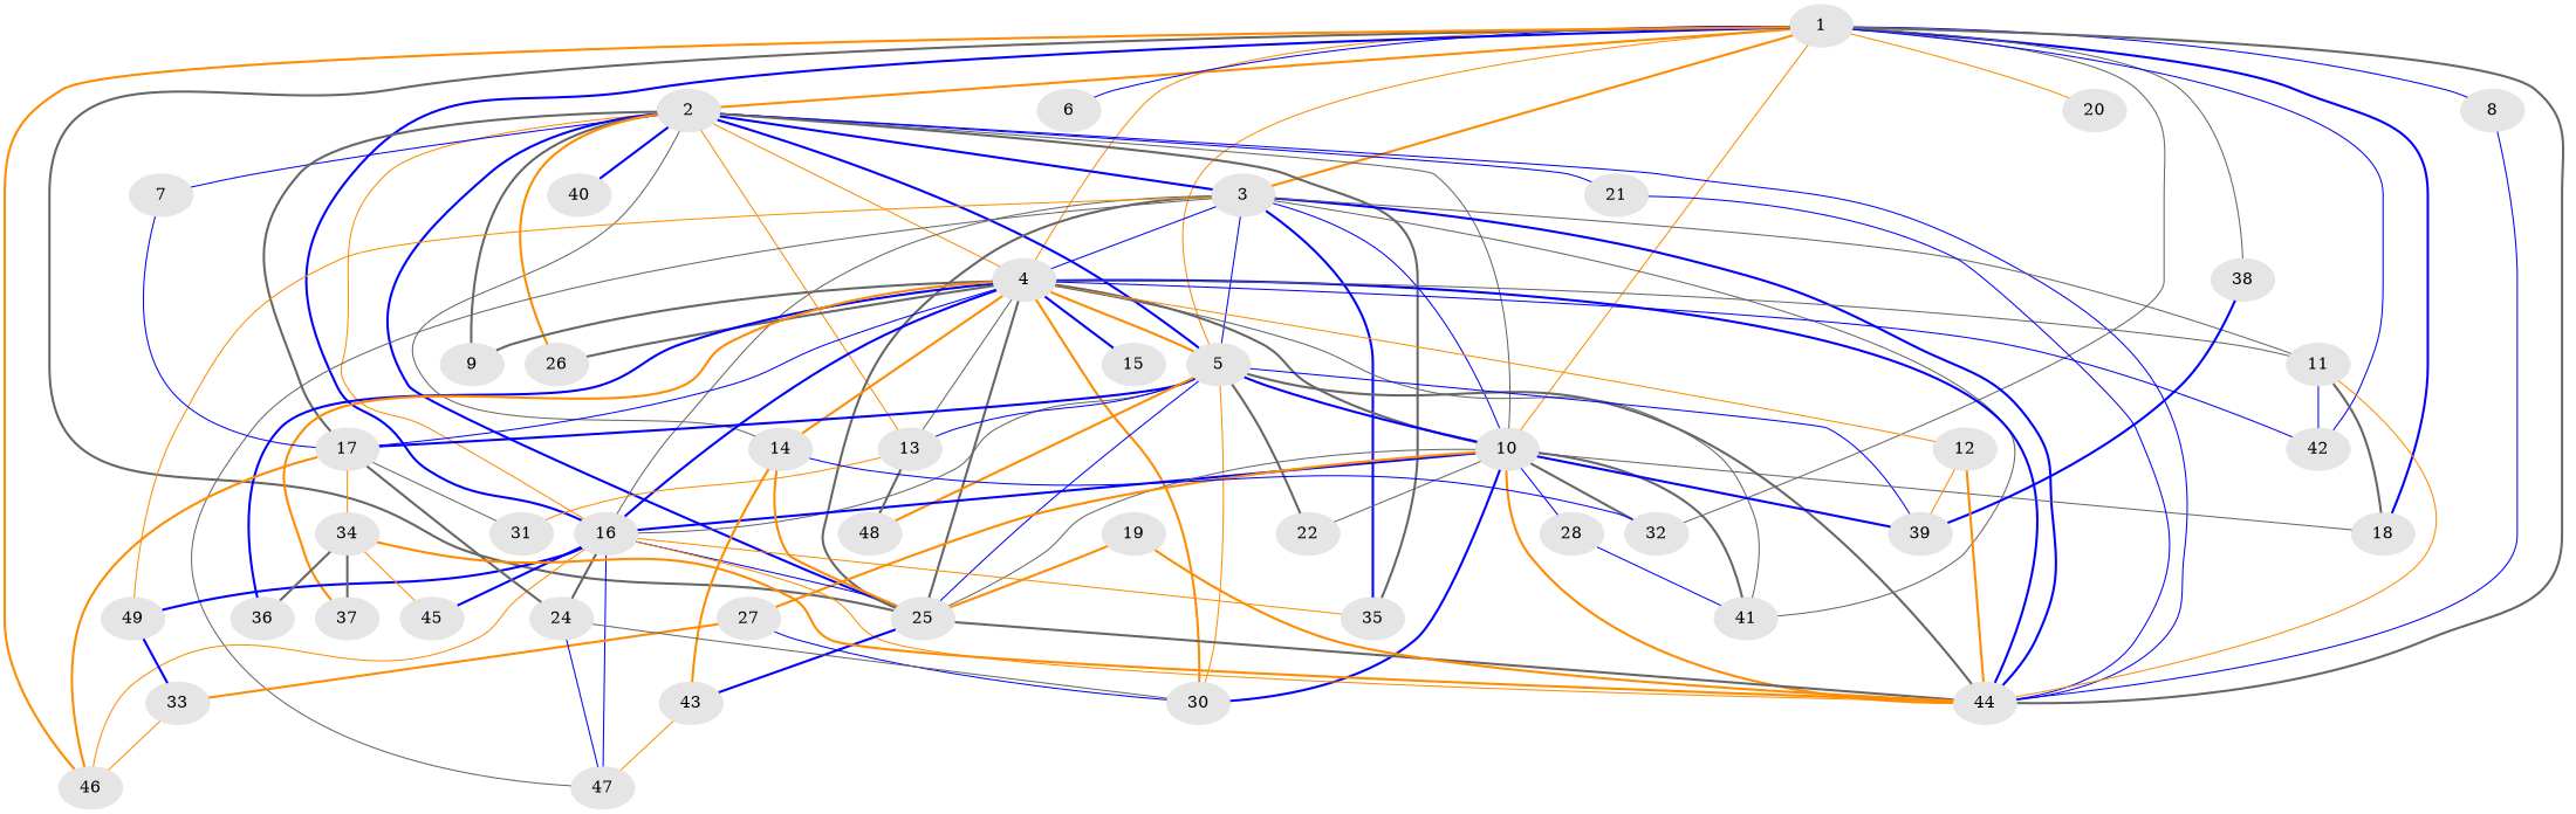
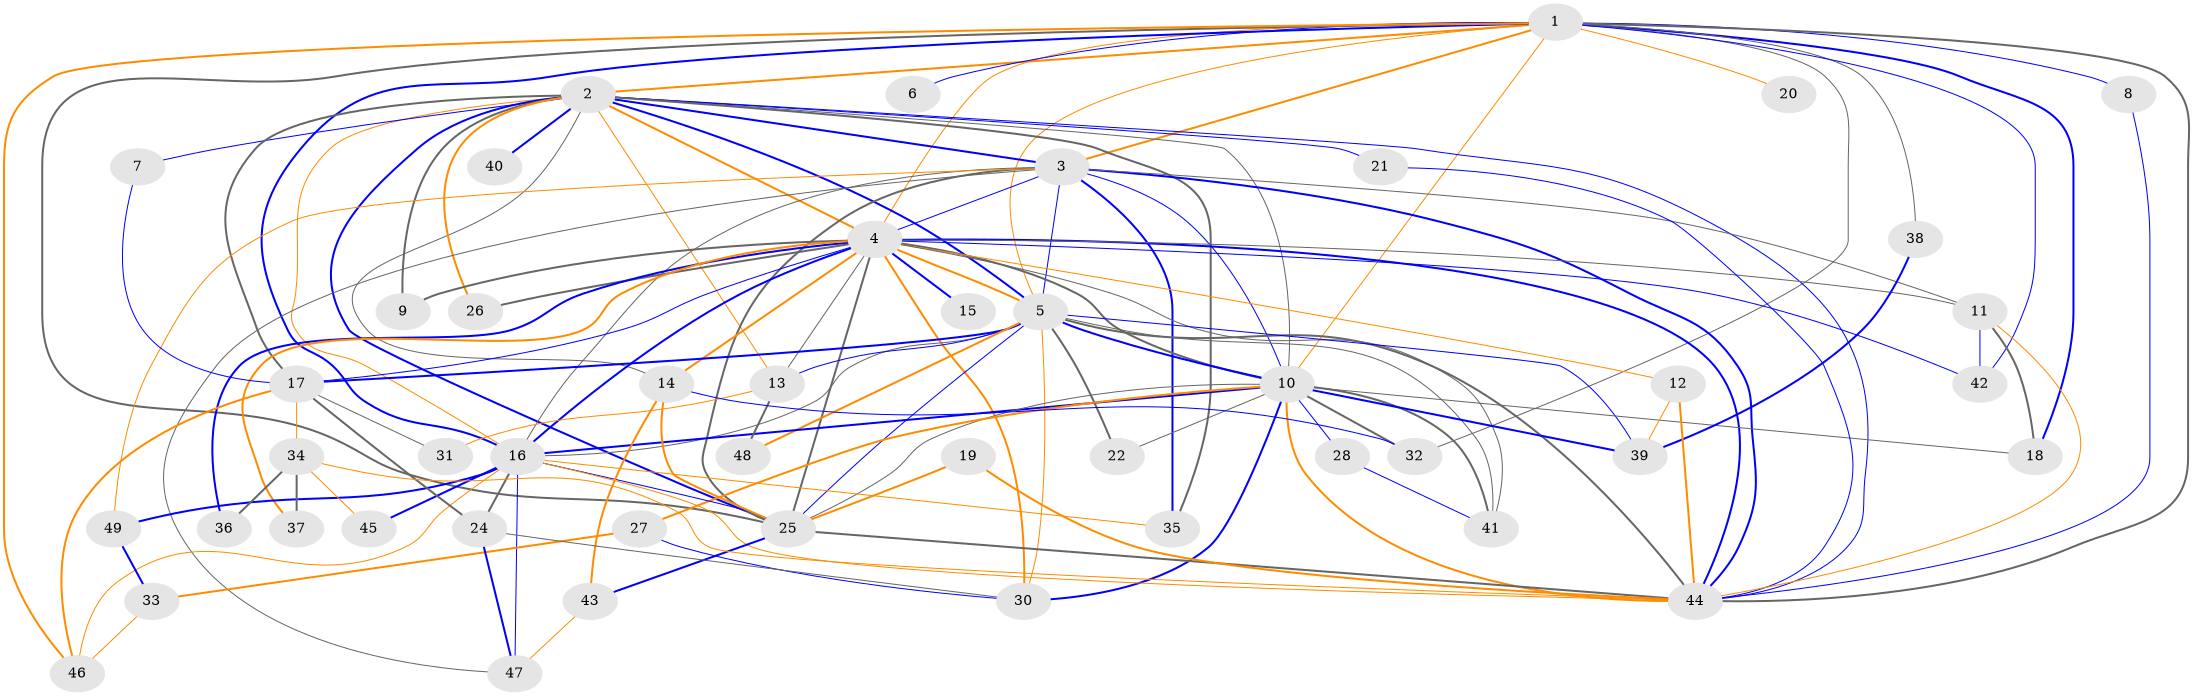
  graph {
    node [color=gray90 style=filled]
    edge [color=blue style=bold weight=1.0]
    1
    2
    3
    4
    5
    6
    8
    10
    16
    18
    20
    25
    32
    38
    42
    44
    46
    7
    9
    13
    14
    17
    21
    26
    35
    40
    11
    n28 [label=49]
    47
    12
    15
    30
    36
    37
    41
    22
    39
    48
    27
    28
    24
    45
    43
    31
    34
    33
    19
    1 -- 2 [color=darkorange]
    1 -- 3 [color=darkorange weight=2.0]
    1 -- 4 [color=darkorange style=solid]
    1 -- 5 [color=darkorange style=solid]
    1 -- 6 [style=solid]
    1 -- 8 [style=solid weight=2.0]
    1 -- 10 [color=darkorange style=solid]
    1 -- 16
    1 -- 18
    1 -- 20 [color=darkorange style=solid]
    1 -- 25 [color=gray40]
    1 -- 32 [color=gray40 style=solid]
    1 -- 38 [color=gray40 style=solid]
    1 -- 42 [style=solid]
    1 -- 44 [color=gray40]
    1 -- 46 [color=darkorange]
    2 -- 3 [weight=2.0]
-   2 -- 4 [color=darkorange style=solid]
+   2 -- 4 [color=darkorange]
    2 -- 5
    2 -- 10 [color=gray40 style=solid]
    2 -- 16 [color=darkorange style=solid]
    2 -- 25
    2 -- 44 [style=solid]
    2 -- 7 [style=solid weight=2.0]
    2 -- 9 [color=gray40]
    2 -- 13 [color=darkorange style=solid]
    2 -- 14 [color=gray40 style=solid]
    2 -- 17 [color=gray40]
    2 -- 21 [style=solid weight=2.0]
    2 -- 26 [color=darkorange]
    2 -- 35 [color=gray40]
    2 -- 40 [weight=2.0]
    3 -- 4 [style=solid weight=2.0]
    3 -- 5 [style=solid weight=2.0]
    3 -- 10 [style=solid weight=2.0]
    3 -- 16 [color=gray40 style=solid weight=3.0]
    3 -- 25 [color=gray40 weight=2.0]
    3 -- 44 [weight=2.0]
    3 -- 35
    3 -- 11 [color=gray40 style=solid]
    3 -- n28 [color=darkorange style=solid]
    3 -- 47 [color=gray40 style=solid]
    4 -- 5 [color=darkorange weight=2.0]
    4 -- 10 [color=gray40]
    4 -- 16 [weight=2.0]
    4 -- 25 [color=gray40 weight=2.0]
    4 -- 42 [style=solid]
    4 -- 44
    4 -- 9 [color=gray40]
    4 -- 13 [color=gray40 style=solid]
    4 -- 14 [color=darkorange]
    4 -- 17 [style=solid]
    4 -- 26 [color=gray40 weight=2.0]
    4 -- 11 [color=gray40 style=solid]
    4 -- 12 [color=darkorange style=solid]
    4 -- 15
    4 -- 30 [color=darkorange]
    4 -- 36
    4 -- 37 [color=darkorange]
    4 -- 41 [color=gray40 style=solid]
    5 -- 10
    5 -- 16 [color=gray40 style=solid]
    5 -- 25 [style=solid]
    5 -- 44 [color=gray40]
    5 -- 13 [style=solid]
    5 -- 17
    5 -- 30 [color=darkorange style=solid]
-   3 -- 41 [color=gray40 style=solid]
+   5 -- 41 [color=gray40 style=solid]
    5 -- 22 [color=gray40]
    5 -- 39 [style=solid]
    5 -- 48 [color=darkorange]
    8 -- 44 [style=solid]
    10 -- 16 [weight=2.0]
    10 -- 18 [color=gray40 style=solid]
    10 -- 25 [color=gray40 style=solid]
    10 -- 32 [color=gray40]
    10 -- 44 [color=darkorange]
    10 -- 30
    10 -- 41 [color=gray40]
    10 -- 22 [color=gray40 style=solid]
    10 -- 39
    10 -- 27 [color=darkorange]
    10 -- 28 [style=solid]
    16 -- 25 [style=solid]
    16 -- 44 [color=darkorange style=solid weight=2.0]
    16 -- 46 [color=darkorange style=solid]
    16 -- 35 [color=darkorange style=solid]
    16 -- n28
    16 -- 47 [style=solid]
    16 -- 24 [color=gray40]
    16 -- 45
    25 -- 44 [color=gray40]
    25 -- 43
    38 -- 39
    7 -- 17 [style=solid]
    13 -- 48 [color=gray40]
    13 -- 31 [color=darkorange style=solid]
    14 -- 25 [color=darkorange]
    14 -- 32 [style=solid]
    14 -- 43 [color=darkorange]
    17 -- 46 [color=darkorange]
    17 -- 24 [color=gray40]
    17 -- 31 [color=gray40 style=solid]
    17 -- 34 [color=darkorange style=solid]
    21 -- 44 [style=solid]
    11 -- 18 [color=gray40]
    11 -- 42 [style=solid]
    11 -- 44 [color=darkorange style=solid]
    n28 -- 33
    12 -- 44 [color=darkorange]
    12 -- 39 [color=darkorange style=solid]
    27 -- 30 [style=solid]
    27 -- 33 [color=darkorange]
    28 -- 41 [style=solid]
-   24 -- 47 [style=solid]
+   24 -- 47
    24 -- 30 [color=gray40 style=solid]
    43 -- 47 [color=darkorange style=solid]
-   34 -- 44 [color=darkorange weight=2.0]
+   34 -- 44 [color=darkorange style=solid weight=2.0]
    34 -- 36 [color=gray40]
    34 -- 37 [color=gray40]
    34 -- 45 [color=darkorange style=solid]
    33 -- 46 [color=darkorange style=solid]
    19 -- 25 [color=darkorange]
    19 -- 44 [color=darkorange]
  }
